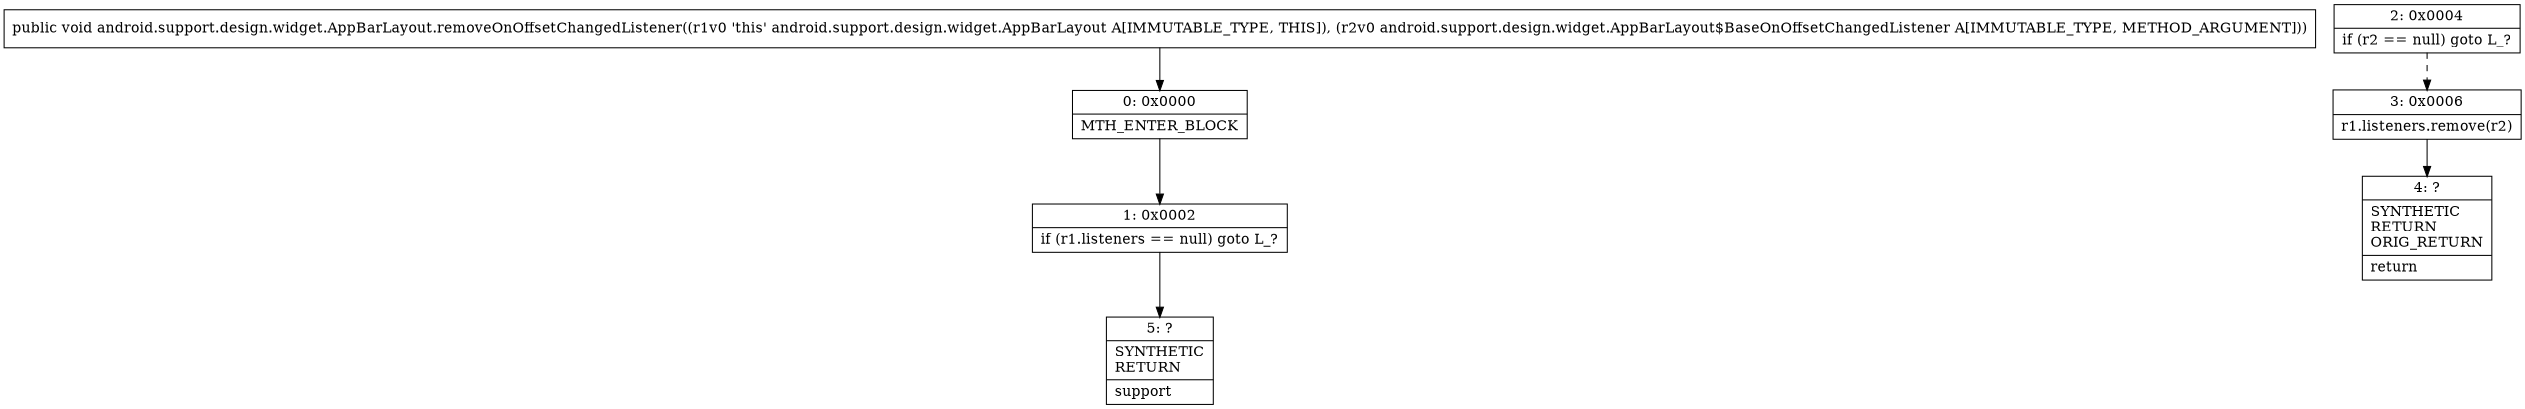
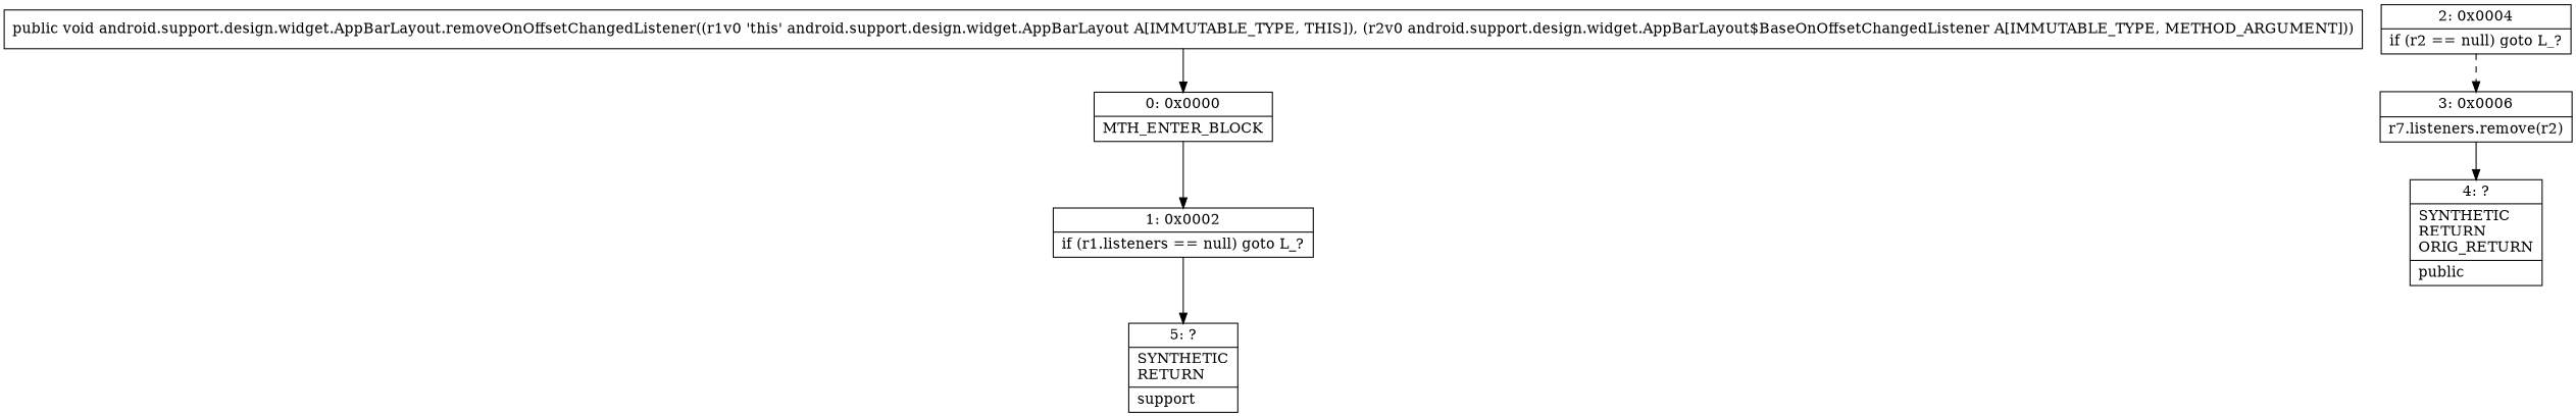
  digraph {
    node [shape=record]
    n1 [label="{0\:\ 0x0000|MTH_ENTER_BLOCK\l}"]
    n2 [label="{1\:\ 0x0002|if (r1.listeners == null) goto L_?\l}"]
    n3 [label="{5\:\ ?|SYNTHETIC\lRETURN\l|support\l}"]
    n4 [label="{2\:\ 0x0004|if (r2 == null) goto L_?\l}"]
-   n5 [label="{3\:\ 0x0006|r1.listeners.remove(r2)\l}"]
-   n6 [label="{4\:\ ?|SYNTHETIC\lRETURN\lORIG_RETURN\l|return\l}"]
+   n5 [label="{3\:\ 0x0006|r7.listeners.remove(r2)\l}"]
+   n6 [label="{4\:\ ?|SYNTHETIC\lRETURN\lORIG_RETURN\l|public\l}"]
    n7 [label="{public void android.support.design.widget.AppBarLayout.removeOnOffsetChangedListener((r1v0 'this' android.support.design.widget.AppBarLayout A[IMMUTABLE_TYPE, THIS]), (r2v0 android.support.design.widget.AppBarLayout$BaseOnOffsetChangedListener A[IMMUTABLE_TYPE, METHOD_ARGUMENT])) }"]
    n1 -> n2
    n2 -> n3
    n4 -> n5 [style=dashed]
    n5 -> n6
    n7 -> n1
  }
